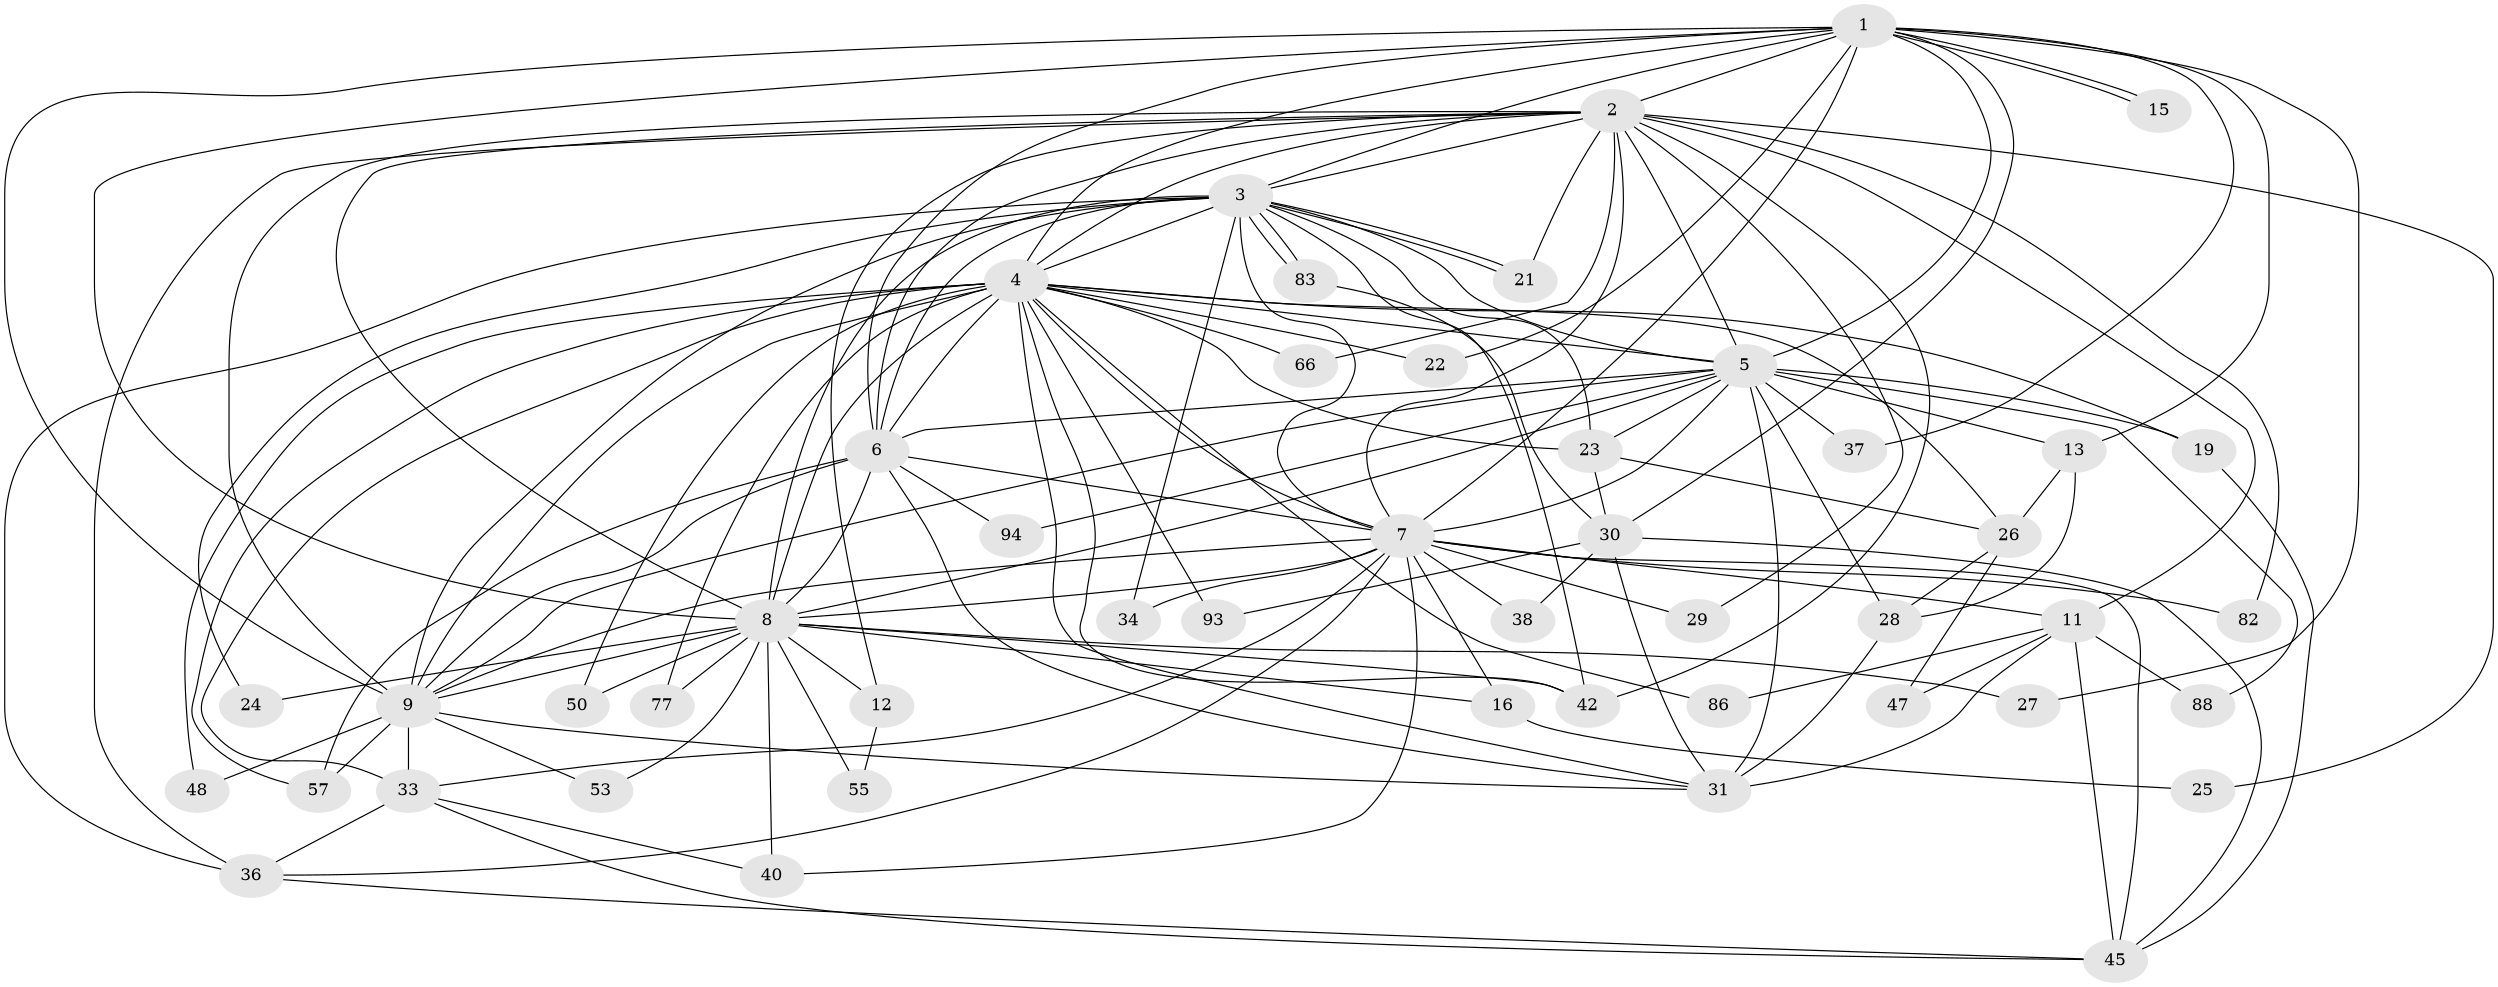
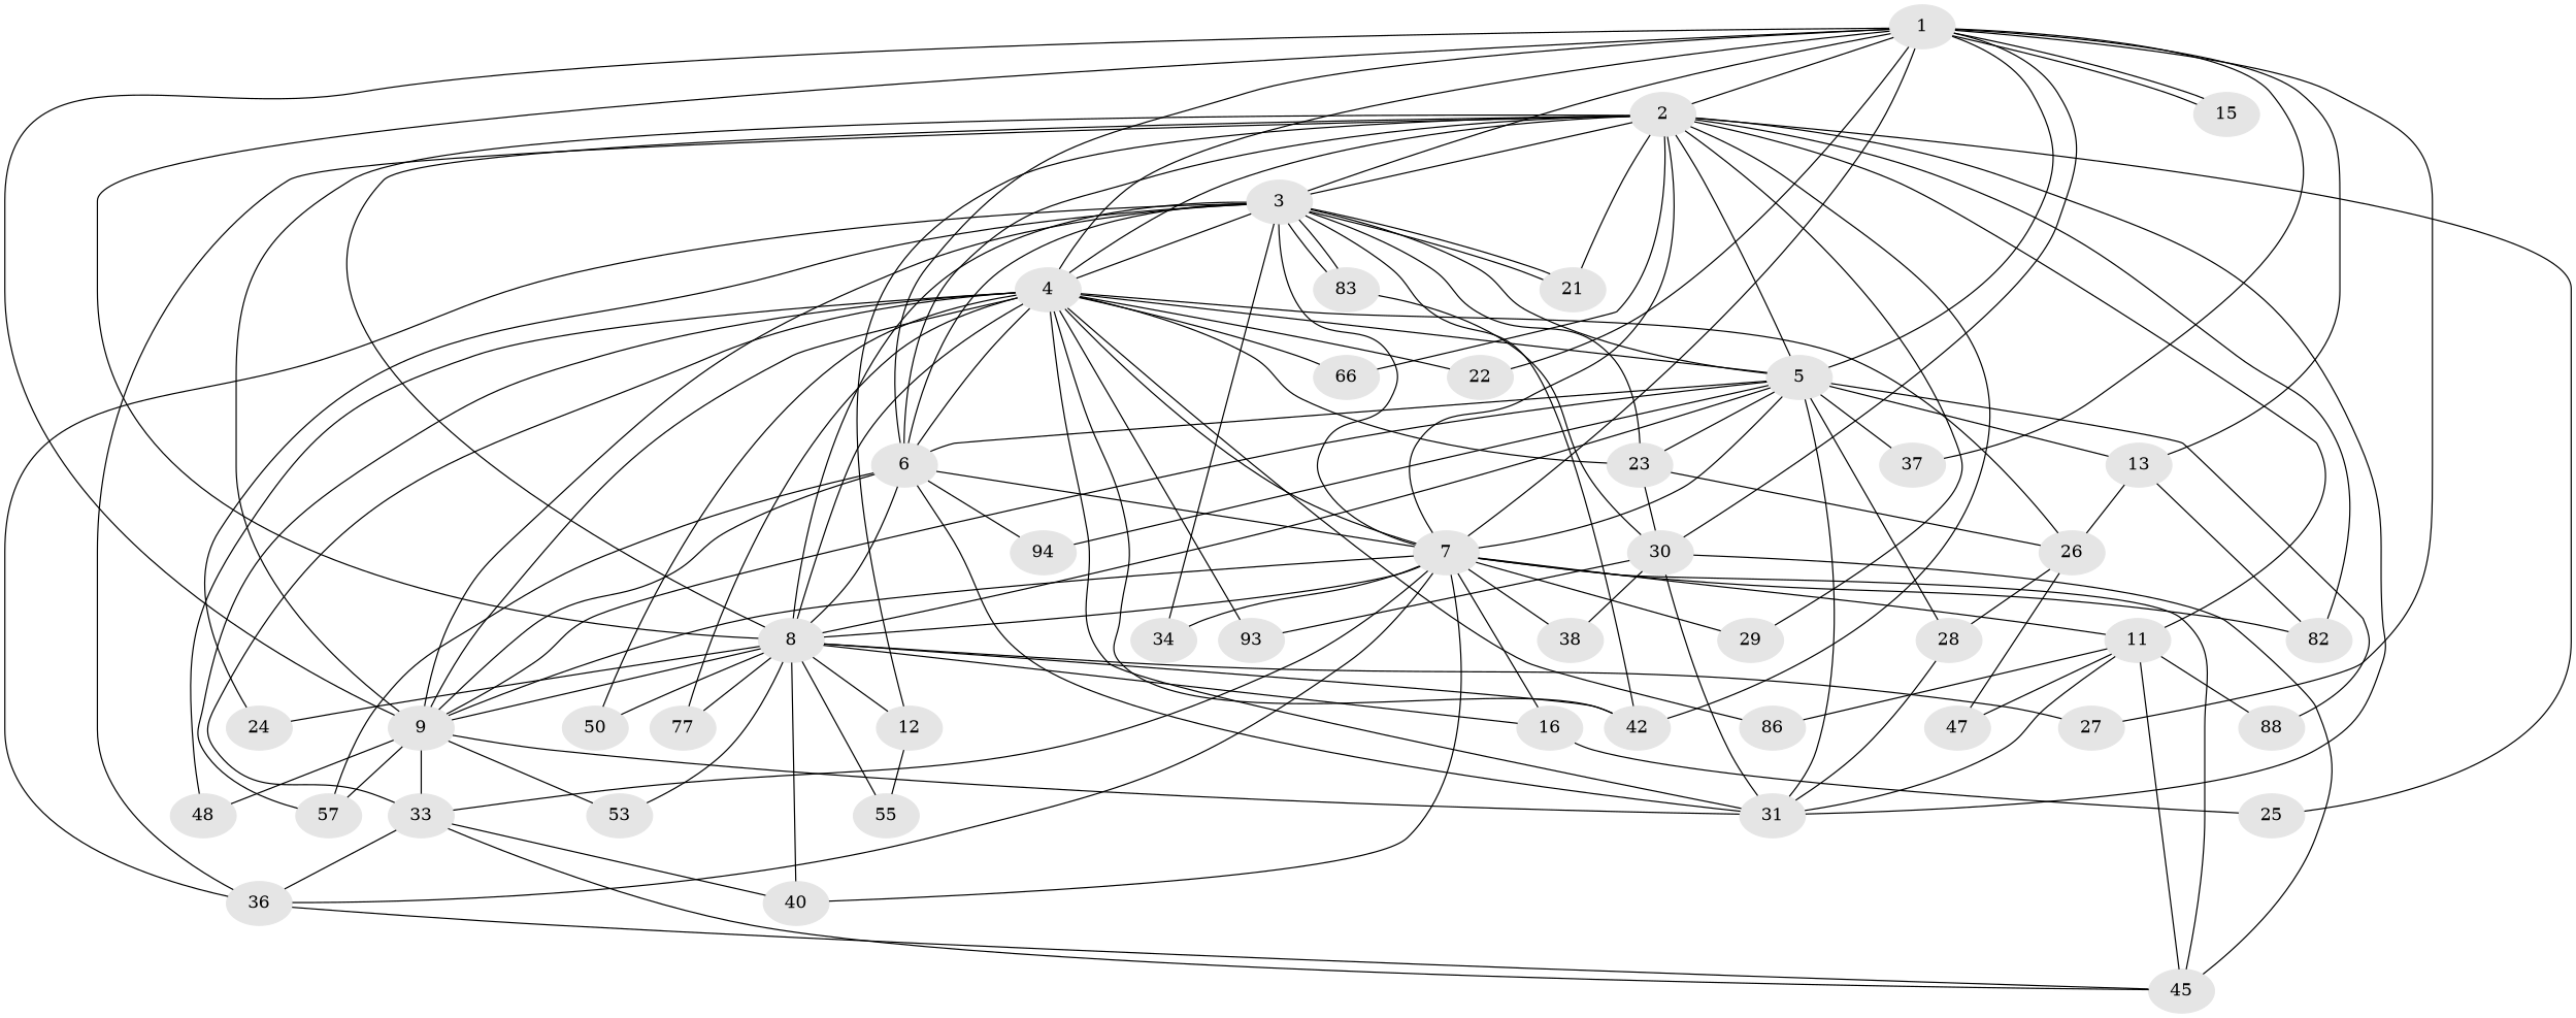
  graph {
    node [color=gray90 style=filled]
    2 [super="+10+14+51"]
    3 [super="+31+77+72"]
    4 [super="+46"]
    5 [super="+52+15"]
    6 [super="+54+17+89"]
    7 [super="+39"]
    8 [super="+20"]
    9 [super="+35"]
    11
    12
    21 [super="+61"]
    25
    29
    n14 [label=31 super="+62+60+67+95+43"]
    36 [super="+41"]
    42 [super="+70+64"]
    66
    82
    1
    13
    n21 [label=15]
    22
    27
    30 [super="+59"]
    37
    23 [super="+71"]
    24
    34
    83
-   19
    26
    33 [super="+92"]
    48
    50
    57
    n36 [label=77]
    86
    93
    28 [super="+81"]
    88
    94
    16
    38
    40 [super="+44"]
    45 [super="+90+69+58"]
    53
    55
    47 [super="+73"]
    2 -- 3 [weight=3]
    2 -- 4 [weight=2]
    2 -- 5 [weight=4]
    2 -- 6 [weight=2]
    2 -- 7 [weight=2]
    2 -- 8 [weight=3]
    2 -- 9 [weight=3]
    2 -- 11 [weight=3]
    2 -- 12
    2 -- 21
    2 -- 25 [weight=2]
    2 -- 29
+   2 -- n14
    2 -- 36 [weight=2]
    2 -- 42
    2 -- 66
    2 -- 82
    3 -- 4
    3 -- 5
    3 -- 6 [weight=2]
    3 -- 7 [weight=2]
    3 -- 8 [weight=2]
    3 -- 9 [weight=2]
    3 -- 21
    3 -- 21
    3 -- 36
    3 -- 42
    3 -- 23
    3 -- 24
    3 -- 34
    3 -- 83
    3 -- 83
    4 -- 5
    4 -- 6 [weight=3]
    4 -- 7
    4 -- 8
    4 -- 9
    4 -- n14
    4 -- 42 [weight=2]
    4 -- 66
    4 -- 22
    4 -- 23 [weight=2]
-   4 -- 19
    4 -- 26
    4 -- 33 [weight=2]
    4 -- 48
    4 -- 50
    4 -- 57
    4 -- n36
    4 -- 86
    4 -- 93
    5 -- 6 [weight=2]
    5 -- 7 [weight=2]
    5 -- 8
    5 -- 9
    5 -- n14
    5 -- 13
    5 -- 37
    5 -- 23
-   5 -- 19
    5 -- 28
    5 -- 88
    5 -- 94
    6 -- 7
    6 -- 8
    6 -- 9
    6 -- n14
    6 -- 57
    6 -- 94
    7 -- 8
    7 -- 9
    7 -- 11
    7 -- 29
    7 -- 36
    7 -- 82
    7 -- 34
    7 -- 33
    7 -- 16
    7 -- 38
    7 -- 40
    7 -- 45
    8 -- 9
    8 -- 12
    8 -- 42
    8 -- 27
    8 -- 24
    8 -- 50
    8 -- n36
    8 -- 16
    8 -- 40
    8 -- 53
    8 -- 55
    9 -- n14
    9 -- 33
    9 -- 48
    9 -- 57
    9 -- 53
    11 -- n14
    11 -- 86
    11 -- 88
    11 -- 45
    11 -- 47
    12 -- 55
    36 -- 45
    1 -- 2 [weight=3]
    1 -- 3
    1 -- 4
    1 -- 5
    1 -- 6 [weight=2]
    1 -- 7
    1 -- 8
    1 -- 9
    1 -- 13
    1 -- n21
    1 -- n21
    1 -- 22
    1 -- 27
    1 -- 30 [weight=2]
    1 -- 37
    13 -- 26
-   13 -- 28
+   13 -- 82
    30 -- n14
    30 -- 93
    30 -- 38
    30 -- 45
    23 -- 30
    23 -- 26
    83 -- 30
-   19 -- 45
    26 -- 28
    26 -- 47
    33 -- 36
    33 -- 40
    33 -- 45
    28 -- n14
    16 -- 25
  }
